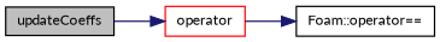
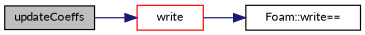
  digraph {
    fontname=Lato
    rankdir=LR
    node [color=black fontname=Lato fontsize=10 shape=record]
    edge [color=midnightblue fontname=Lato fontsize=10 labelfontname=Helvetica labelfontsize=10 style=solid]
    n1 [fillcolor=grey75 fontcolor=black height=0.2 label=updateCoeffs style=filled width=0.4]
-   n2 [color=red height=0.2 label=operator width=0.4]
-   n3 [height=0.2 label="Foam::operator==" width=0.4]
+   n2 [color=red height=0.2 label=write width=0.4]
+   n3 [height=0.2 label="Foam::write==" width=0.4]
    n1 -> n2
    n2 -> n3
  }
